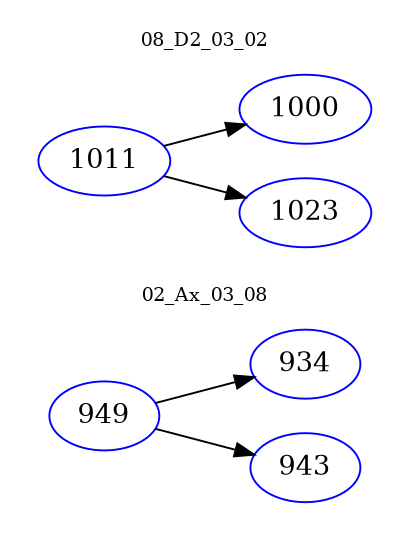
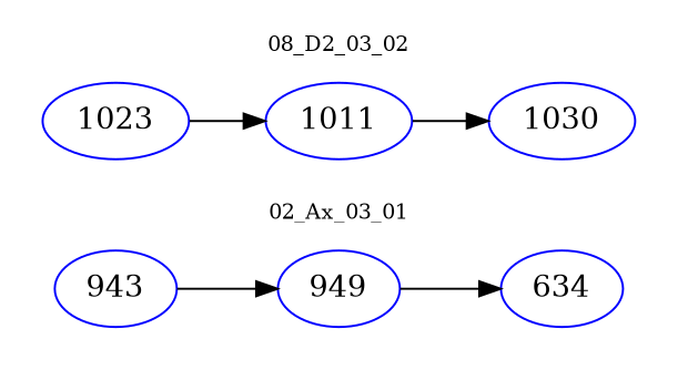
  digraph {
    rankdir=LR
    node [color=blue]
    edge [color=black]
    n1 [label=949]
    n2 [label=943]
-   n3 [label=934]
+   n3 [label=634]
    n4 [label=1023]
    n5 [label=1011]
-   n6 [label=1000]
+   n6 [label=1030]
    subgraph cluster_1 {
      color=white
      fontsize=10
-     label="02_Ax_03_08"
+     label="02_Ax_03_01"
      n1
      n2
      n3
    }
    subgraph cluster_2 {
      color=white
      fontsize=10
      label="08_D2_03_02"
      n4
      n5
      n6
    }
-   n1 -> n2
+   n2 -> n1
    n1 -> n3
-   n5 -> n4
+   n4 -> n5
    n5 -> n6
  }
